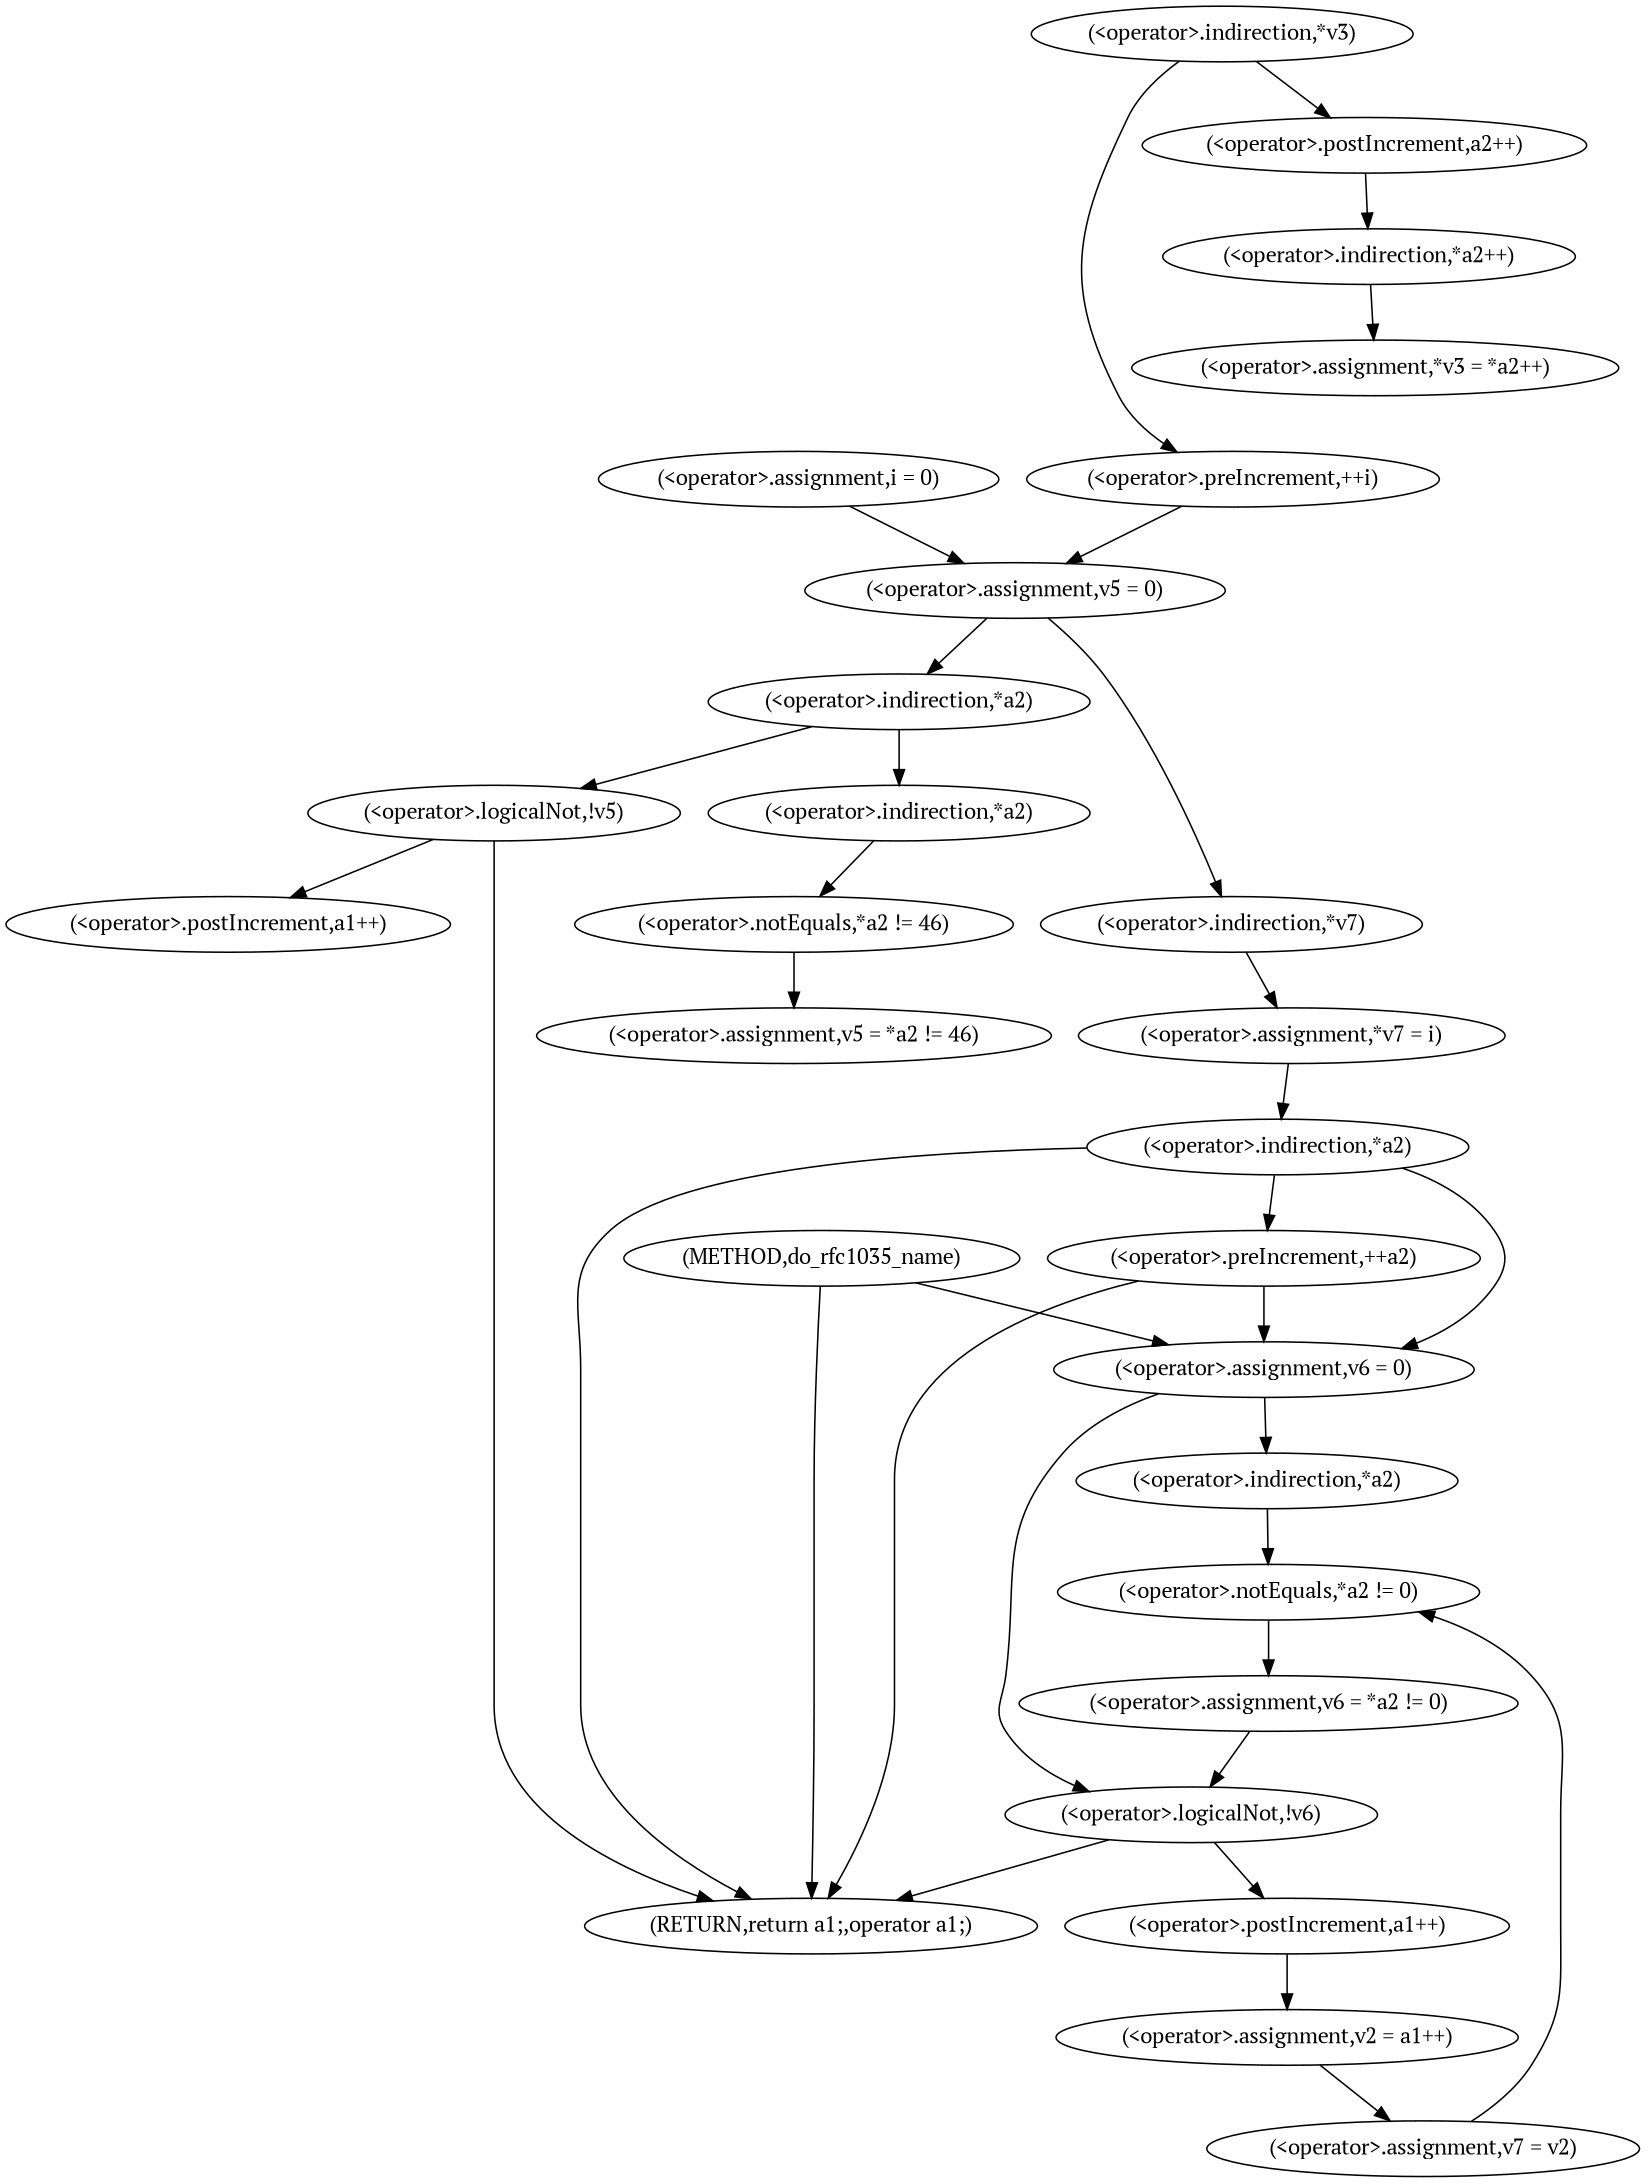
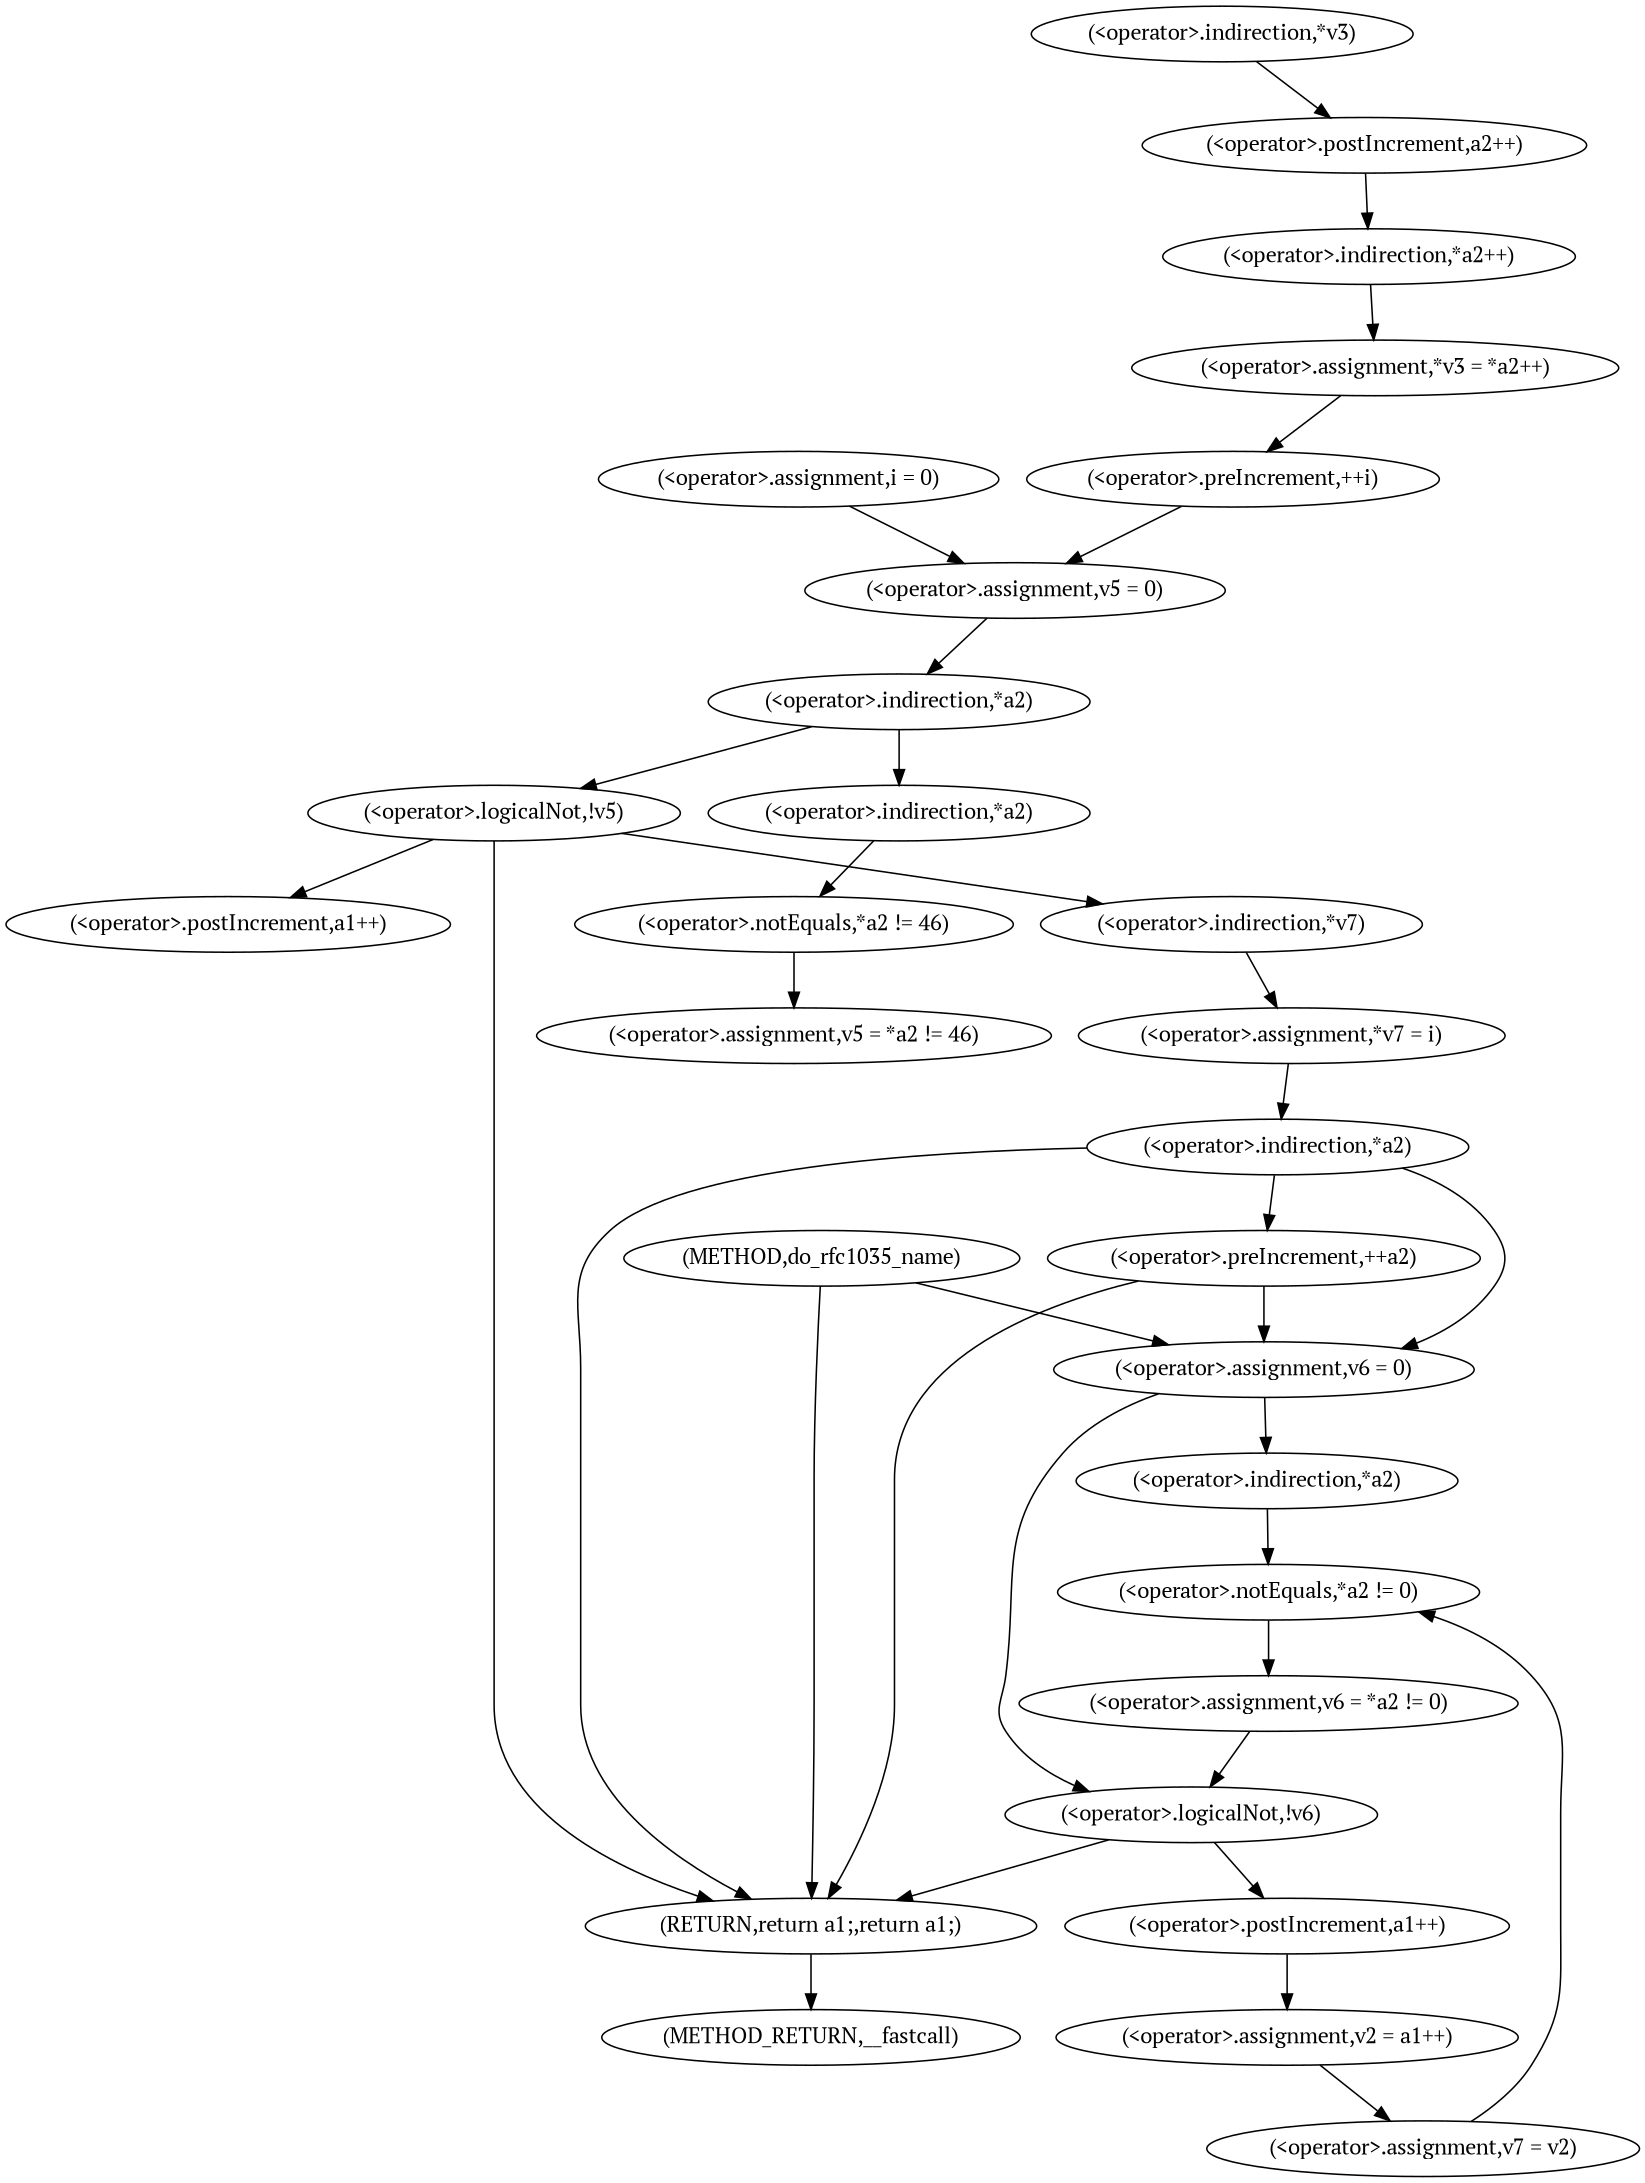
  digraph {
    fontname="PT Serif"
    node [fontname="PT Serif"]
    edge [fontname="PT Serif"]
    n1 [label="(<operator>.assignment,v6 = 0)"]
    n2 [label="(<operator>.indirection,*a2)"]
    n3 [label="(<operator>.logicalNot,!v6)"]
    n4 [label="(<operator>.notEquals,*a2 != 0)"]
    n5 [label="(<operator>.postIncrement,a1++)"]
-   n6 [label="(RETURN,return a1;,operator a1;)"]
+   n6 [label="(RETURN,return a1;,return a1;)"]
    n7 [label="(<operator>.assignment,v6 = *a2 != 0)"]
    n8 [label="(<operator>.assignment,v2 = a1++)"]
+   n9 [label="(METHOD_RETURN,__fastcall)"]
    n10 [label="(<operator>.assignment,v7 = v2)"]
    n11 [label="(<operator>.assignment,i = 0)"]
    n12 [label="(<operator>.assignment,v5 = 0)"]
    n13 [label="(<operator>.indirection,*a2)"]
    n14 [label="(<operator>.preIncrement,++i)"]
    n15 [label="(<operator>.indirection,*a2)"]
    n16 [label="(<operator>.logicalNot,!v5)"]
    n17 [label="(<operator>.notEquals,*a2 != 46)"]
    n18 [label="(<operator>.postIncrement,a1++)"]
    n19 [label="(<operator>.indirection,*v7)"]
    n20 [label="(<operator>.assignment,v5 = *a2 != 46)"]
    n21 [label="(<operator>.assignment,*v7 = i)"]
    n22 [label="(<operator>.indirection,*v3)"]
    n23 [label="(<operator>.postIncrement,a2++)"]
    n24 [label="(<operator>.assignment,*v3 = *a2++)"]
    n25 [label="(<operator>.indirection,*a2++)"]
    n26 [label="(<operator>.indirection,*a2)"]
    n27 [label="(<operator>.preIncrement,++a2)"]
    n28 [label="(METHOD,do_rfc1035_name)"]
    n1 -> n2
    n1 -> n3
    n2 -> n4
    n3 -> n5
    n3 -> n6
    n4 -> n7
    n5 -> n8
+   n6 -> n9
    n7 -> n3
    n8 -> n10
    n10 -> n4
    n11 -> n12
    n12 -> n13
    n13 -> n15
    n13 -> n16
    n14 -> n12
    n15 -> n17
    n16 -> n6
    n16 -> n18
-   n12 -> n19
+   n16 -> n19
    n17 -> n20
    n19 -> n21
    n21 -> n26
    n22 -> n23
    n23 -> n25
-   n22 -> n14
+   n24 -> n14
    n25 -> n24
    n26 -> n1
    n26 -> n6
    n26 -> n27
    n27 -> n1
    n27 -> n6
    n28 -> n1
    n28 -> n6
  }
